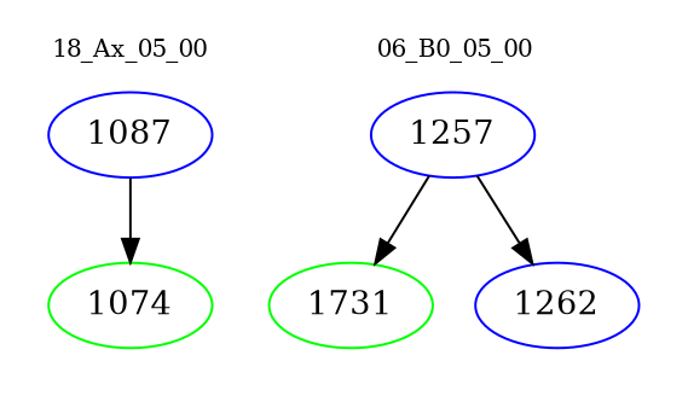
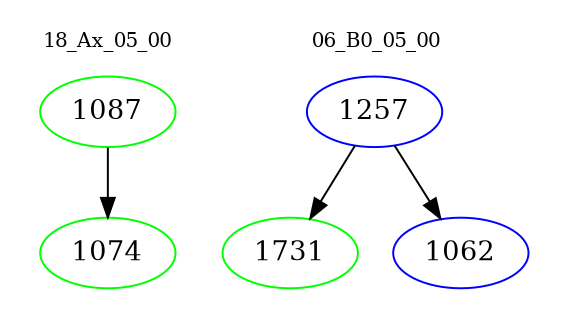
  digraph {
    node [color=blue]
    edge [color=black]
-   n1 [label=1087]
+   n1 [color=green label=1087]
    n2 [color=green label=1074]
    n3 [label=1257]
    n4 [color=green label=1731]
-   n5 [label=1262]
+   n5 [label=1062]
    subgraph cluster_1 {
      color=white
      fontsize=10
      label="18_Ax_05_00"
      n1
      n2
    }
    subgraph cluster_2 {
      color=white
      fontsize=10
      label="06_B0_05_00"
      n3
      n4
      n5
    }
    n1 -> n2
    n3 -> n4
    n3 -> n5
  }
